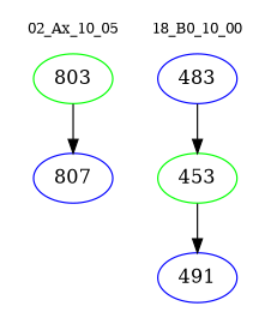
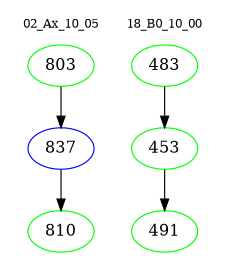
  digraph {
    node [color=green]
    edge [color=black]
-   n1 [color=blue label=807]
+   n1 [color=blue label=837]
    n2 [label=803]
-   n4 [color=blue label=483]
+   n3 [label=810]
+   n4 [label=483]
    n5 [label=453]
-   n6 [color=blue label=491]
+   n6 [label=491]
    subgraph cluster_1 {
      color=white
      fontsize=10
      label="02_Ax_10_05"
      n1
      n2
+     n3
    }
    subgraph cluster_2 {
      color=white
      fontsize=10
      label="18_B0_10_00"
      n4
      n5
      n6
    }
+   n1 -> n3
    n2 -> n1
    n4 -> n5
    n5 -> n6
  }
